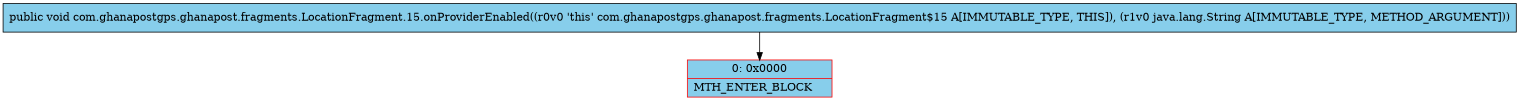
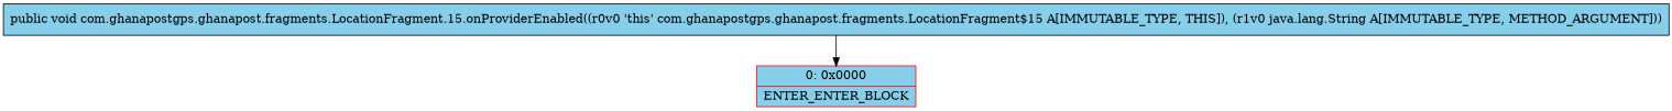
  digraph {
    node [shape=record style=filled fillcolor=skyblue]
-   n1 [color=red label="{0\:\ 0x0000|MTH_ENTER_BLOCK\l}"]
+   n1 [color=red label="{0\:\ 0x0000|ENTER_ENTER_BLOCK\l}"]
    n2 [label="{public void com.ghanapostgps.ghanapost.fragments.LocationFragment.15.onProviderEnabled((r0v0 'this' com.ghanapostgps.ghanapost.fragments.LocationFragment$15 A[IMMUTABLE_TYPE, THIS]), (r1v0 java.lang.String A[IMMUTABLE_TYPE, METHOD_ARGUMENT])) }"]
    subgraph cluster_1 {
      label="R(0)"
    }
    n2 -> n1 [arrowhead=normal]
  }
